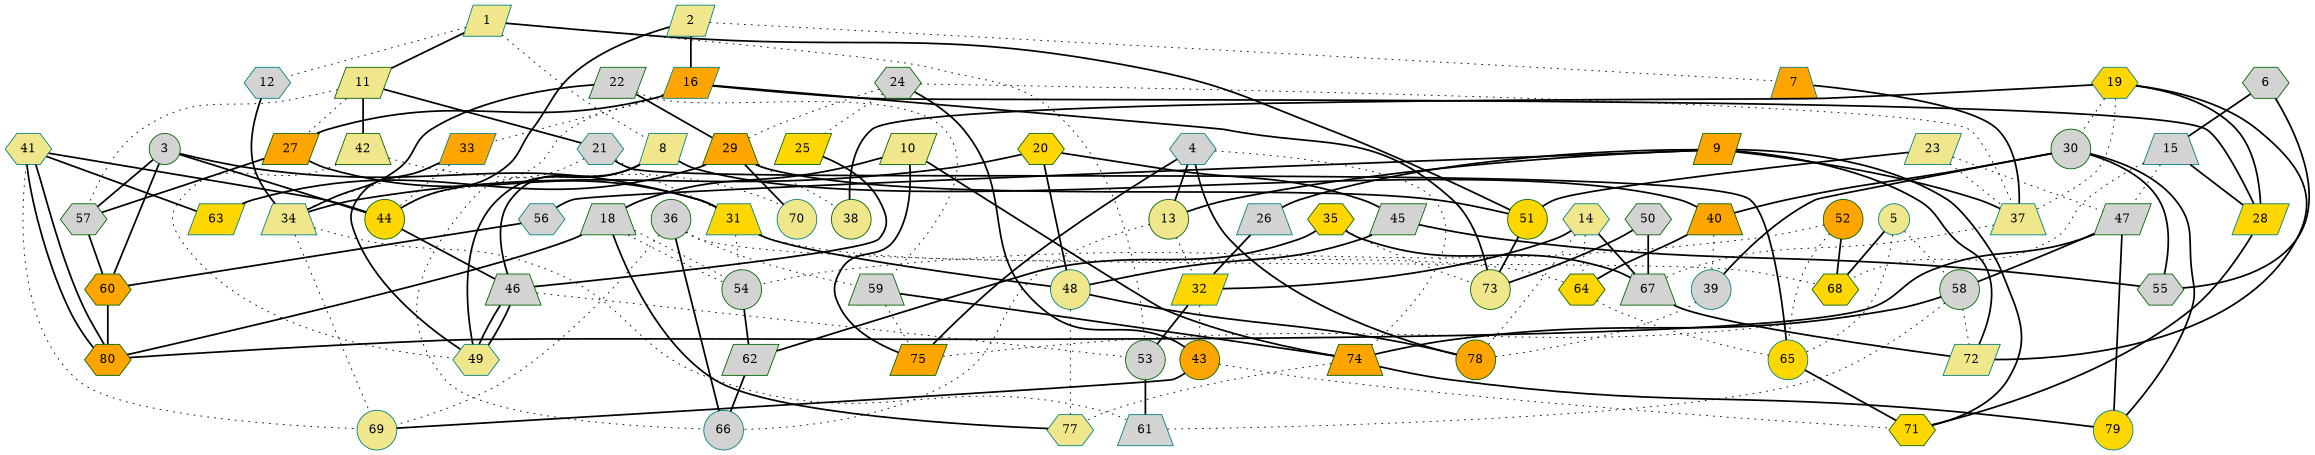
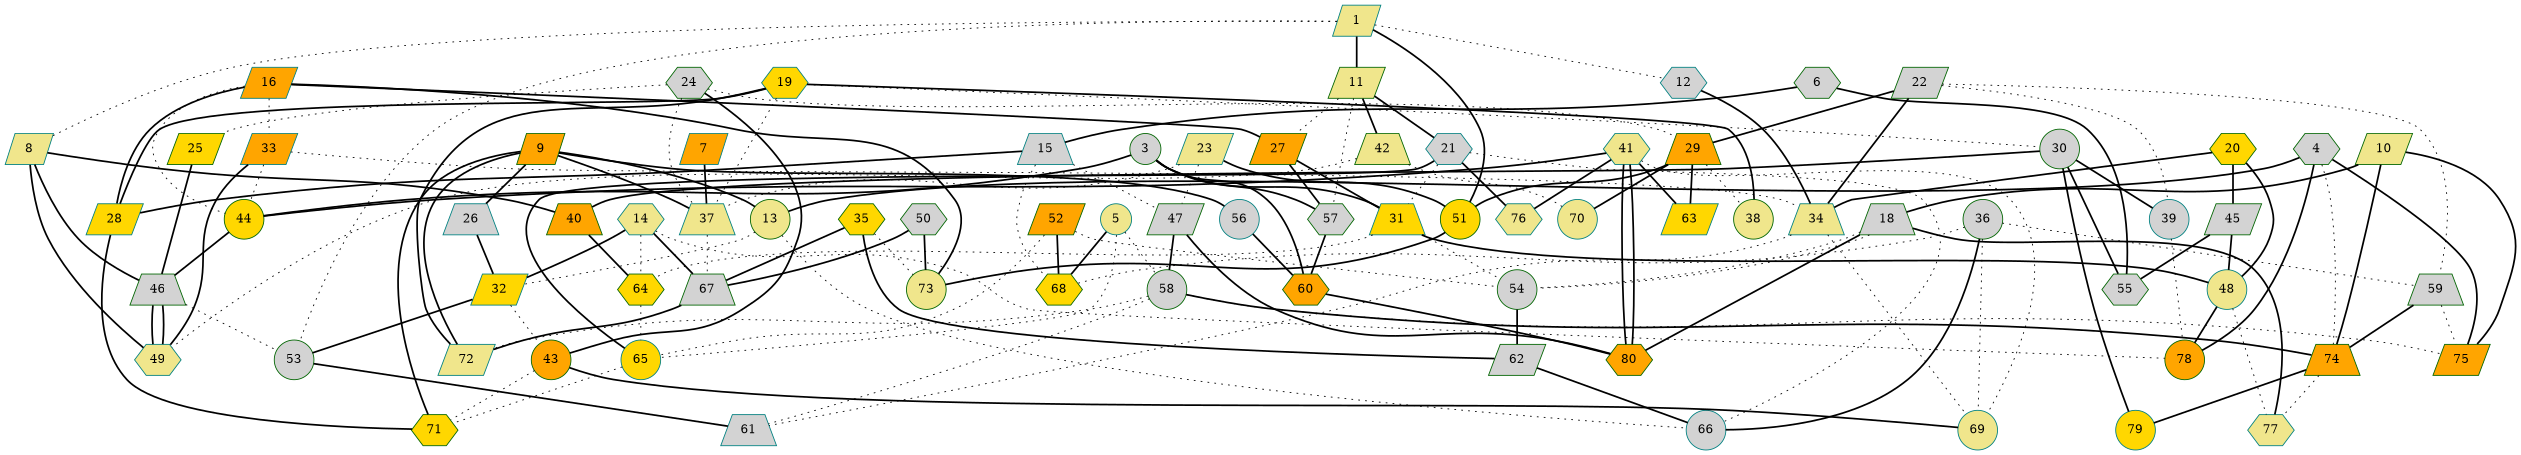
  graph {
    node [color=darkgreen fillcolor=lightgrey shape=hexagon style=filled]
    edge [style=bold]
    1 [color=teal fillcolor=khaki shape=parallelogram]
    8 [color=teal fillcolor=khaki shape=parallelogram]
    11 [fillcolor=khaki shape=parallelogram]
    12 [color=teal]
    51 [fillcolor=gold shape=circle]
    53 [shape=circle]
    40 [fillcolor=orange shape=trapezium]
    46 [shape=trapezium]
    49 [color=teal fillcolor=khaki]
    57
    21 [color=teal]
    27 [fillcolor=orange shape=parallelogram]
    42 [fillcolor=khaki shape=trapezium]
    34 [color=teal fillcolor=khaki shape=trapezium]
    73 [fillcolor=khaki shape=circle]
    61 [color=teal shape=trapezium]
-   2 [color=teal fillcolor=khaki shape=parallelogram]
-   7 [color=teal fillcolor=orange shape=trapezium]
+   7 [color=teal fillcolor=orange shape=parallelogram]
    16 [color=teal fillcolor=orange shape=parallelogram]
    44 [fillcolor=gold shape=circle]
    37 [color=teal fillcolor=khaki shape=trapezium]
    28 [color=teal fillcolor=gold shape=parallelogram]
    33 [color=teal fillcolor=orange shape=parallelogram]
    3 [shape=circle]
    31 [color=teal fillcolor=gold shape=trapezium]
    60 [fillcolor=orange]
    64 [fillcolor=gold]
    54 [shape=circle]
    48 [color=teal fillcolor=khaki shape=circle]
    80 [fillcolor=orange]
    13 [fillcolor=khaki shape=circle]
-   4 [color=teal]
+   4
    74 [fillcolor=orange shape=trapezium]
    75 [fillcolor=orange shape=parallelogram]
    78 [fillcolor=orange shape=circle]
    32 [color=teal fillcolor=gold shape=parallelogram]
    66 [color=teal shape=circle]
    77 [color=teal fillcolor=khaki]
    79 [color=teal fillcolor=gold shape=circle]
    5 [color=teal fillcolor=khaki shape=circle]
    58 [shape=circle]
    65 [color=teal fillcolor=gold shape=circle]
    68 [fillcolor=gold]
    72 [color=teal fillcolor=khaki shape=parallelogram]
    71 [fillcolor=gold]
    15 [color=teal shape=trapezium]
    6
    55
    47 [shape=parallelogram]
    67 [shape=trapezium]
    9 [fillcolor=orange shape=parallelogram]
    26 [color=teal shape=trapezium]
-   56 [color=teal]
+   56 [color=teal shape=circle]
    10 [fillcolor=khaki shape=parallelogram]
    18 [shape=trapezium]
+   76 [color=teal fillcolor=khaki]
    70 [color=teal fillcolor=khaki shape=circle]
    69 [color=teal fillcolor=khaki shape=circle]
    43 [fillcolor=orange shape=circle]
    14 [color=teal fillcolor=khaki]
    25 [fillcolor=gold shape=parallelogram]
    59 [shape=trapezium]
    62 [shape=parallelogram]
    19 [color=teal fillcolor=gold]
    30 [shape=circle]
    38 [fillcolor=khaki shape=circle]
    39 [color=teal shape=circle]
    20 [fillcolor=gold]
    45 [shape=parallelogram]
    22 [shape=parallelogram]
    29 [fillcolor=orange shape=trapezium]
    63 [color=teal fillcolor=gold shape=parallelogram]
    23 [color=teal fillcolor=khaki shape=parallelogram]
    24
    35 [fillcolor=gold]
    36 [shape=circle]
    41 [color=teal fillcolor=khaki]
    50
-   52 [fillcolor=orange shape=circle]
+   52 [fillcolor=orange shape=parallelogram]
    1 -- 8 [style=dotted]
    1 -- 11
    1 -- 12 [style=dotted]
    1 -- 51
    1 -- 53 [style=dotted]
    8 -- 40
    8 -- 46
    8 -- 49
    11 -- 57 [style=dotted]
    11 -- 21
    11 -- 27 [style=dotted]
    11 -- 42
    12 -- 34
    51 -- 73
    53 -- 61
    40 -- 64
    46 -- 53 [style=dotted]
    46 -- 49
    46 -- 49
    57 -- 60
    21 -- 31 [style=dotted]
    21 -- 66 [style=dotted]
    21 -- 65
+   21 -- 76
    27 -- 57
    27 -- 31
    42 -- 49 [style=dotted]
    42 -- 70 [style=dotted]
    34 -- 61 [style=dotted]
    34 -- 69 [style=dotted]
-   2 -- 7 [style=dotted]
-   2 -- 16
-   2 -- 44
    7 -- 37
    16 -- 27
    16 -- 73
    16 -- 44 [style=dotted]
    16 -- 28
    16 -- 33 [style=dotted]
    44 -- 46
    37 -- 67 [style=dotted]
    28 -- 71
    33 -- 49
    33 -- 34 [style=dotted]
    33 -- 44 [style=dotted]
    3 -- 57
    3 -- 44
    3 -- 31
    3 -- 60
    31 -- 64 [style=dotted]
    31 -- 54 [style=dotted]
    31 -- 48
    60 -- 80
    64 -- 65 [style=dotted]
    54 -- 62
    48 -- 78
    48 -- 77 [style=dotted]
    13 -- 32 [style=dotted]
    13 -- 66 [style=dotted]
    4 -- 13
    4 -- 74 [style=dotted]
    4 -- 75
    4 -- 78
    74 -- 77 [style=dotted]
    74 -- 79
    32 -- 53
    32 -- 43 [style=dotted]
    5 -- 58 [style=dotted]
    5 -- 65 [style=dotted]
    5 -- 68
    58 -- 61 [style=dotted]
    58 -- 74
    58 -- 75 [style=dotted]
    58 -- 72 [style=dotted]
-   65 -- 71
+   65 -- 71 [style=dotted]
    15 -- 28
    15 -- 68 [style=dotted]
    15 -- 47 [style=dotted]
    6 -- 15
    6 -- 55
    47 -- 80
-   47 -- 79
    47 -- 58
    67 -- 72
    9 -- 37
    9 -- 13
    9 -- 72
    9 -- 71
    9 -- 26
    9 -- 56
    26 -- 32
    56 -- 60
    10 -- 74
    10 -- 75
    10 -- 18
    18 -- 54 [style=dotted]
    18 -- 54 [style=dotted]
    18 -- 80
    18 -- 77
    43 -- 71 [style=dotted]
    43 -- 69
    14 -- 64 [style=dotted]
    14 -- 78 [style=dotted]
    14 -- 32
    14 -- 67
    25 -- 46
    59 -- 74
    59 -- 75 [style=dotted]
    62 -- 66
    19 -- 37 [style=dotted]
    19 -- 28
    19 -- 72
    19 -- 30 [style=dotted]
    19 -- 38
    30 -- 40
    30 -- 79
    30 -- 55
    30 -- 39
    39 -- 78 [style=dotted]
    20 -- 34
    20 -- 48
    20 -- 45
    45 -- 48
    45 -- 55
    22 -- 34
    22 -- 59 [style=dotted]
-   40 -- 39 [style=dotted]
+   22 -- 39 [style=dotted]
    22 -- 29
    29 -- 51
    29 -- 70
    29 -- 38 [style=dotted]
    29 -- 63
    23 -- 51
    23 -- 37 [style=dotted]
    23 -- 47 [style=dotted]
    24 -- 37 [style=dotted]
    24 -- 43
    24 -- 25 [style=dotted]
    24 -- 29 [style=dotted]
    35 -- 73 [style=dotted]
    35 -- 67
    35 -- 62
    36 -- 66
    36 -- 68 [style=dotted]
    36 -- 69 [style=dotted]
    36 -- 59 [style=dotted]
    41 -- 44
    41 -- 80
    41 -- 80
+   41 -- 76
    41 -- 69 [style=dotted]
    41 -- 63
    50 -- 73
    50 -- 67
    52 -- 54 [style=dotted]
    52 -- 65 [style=dotted]
    52 -- 68
  }
